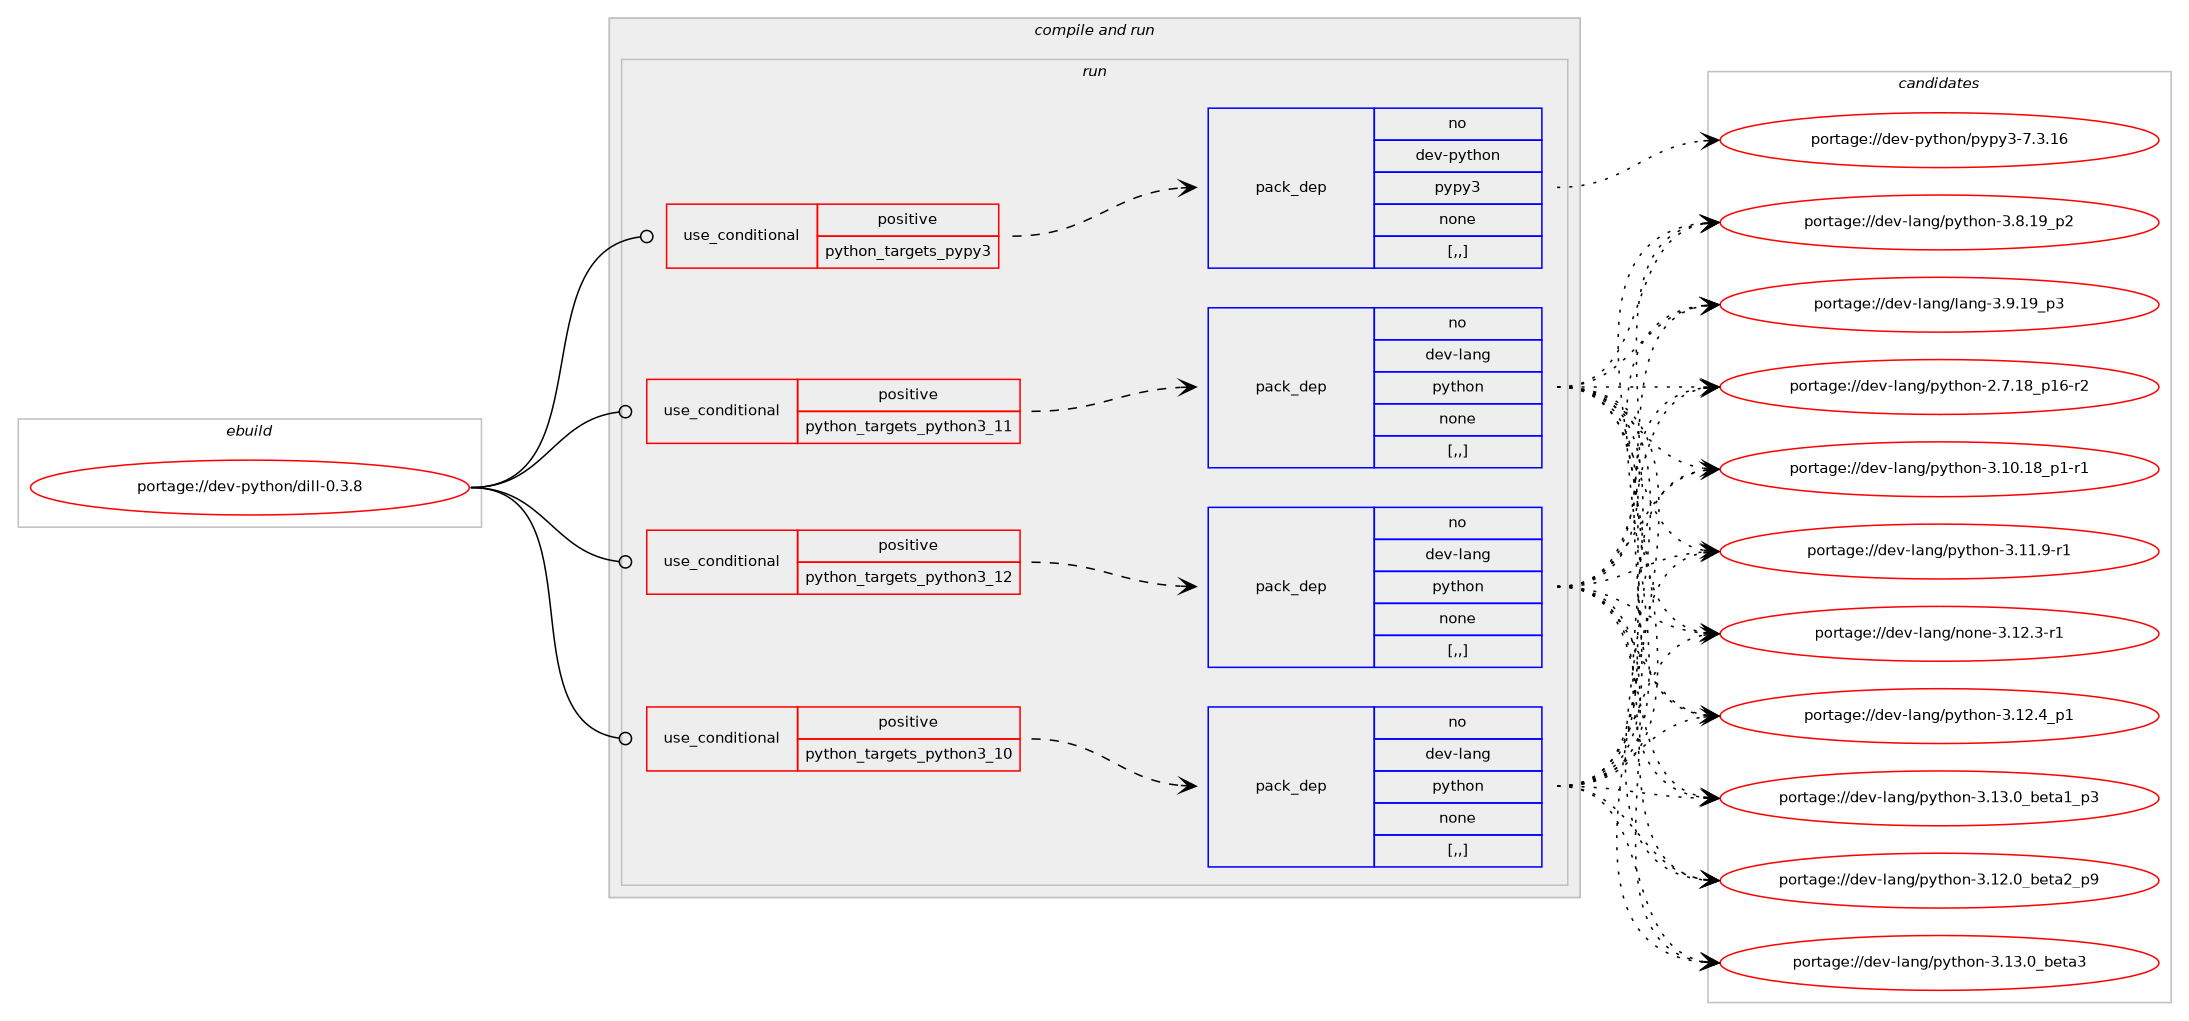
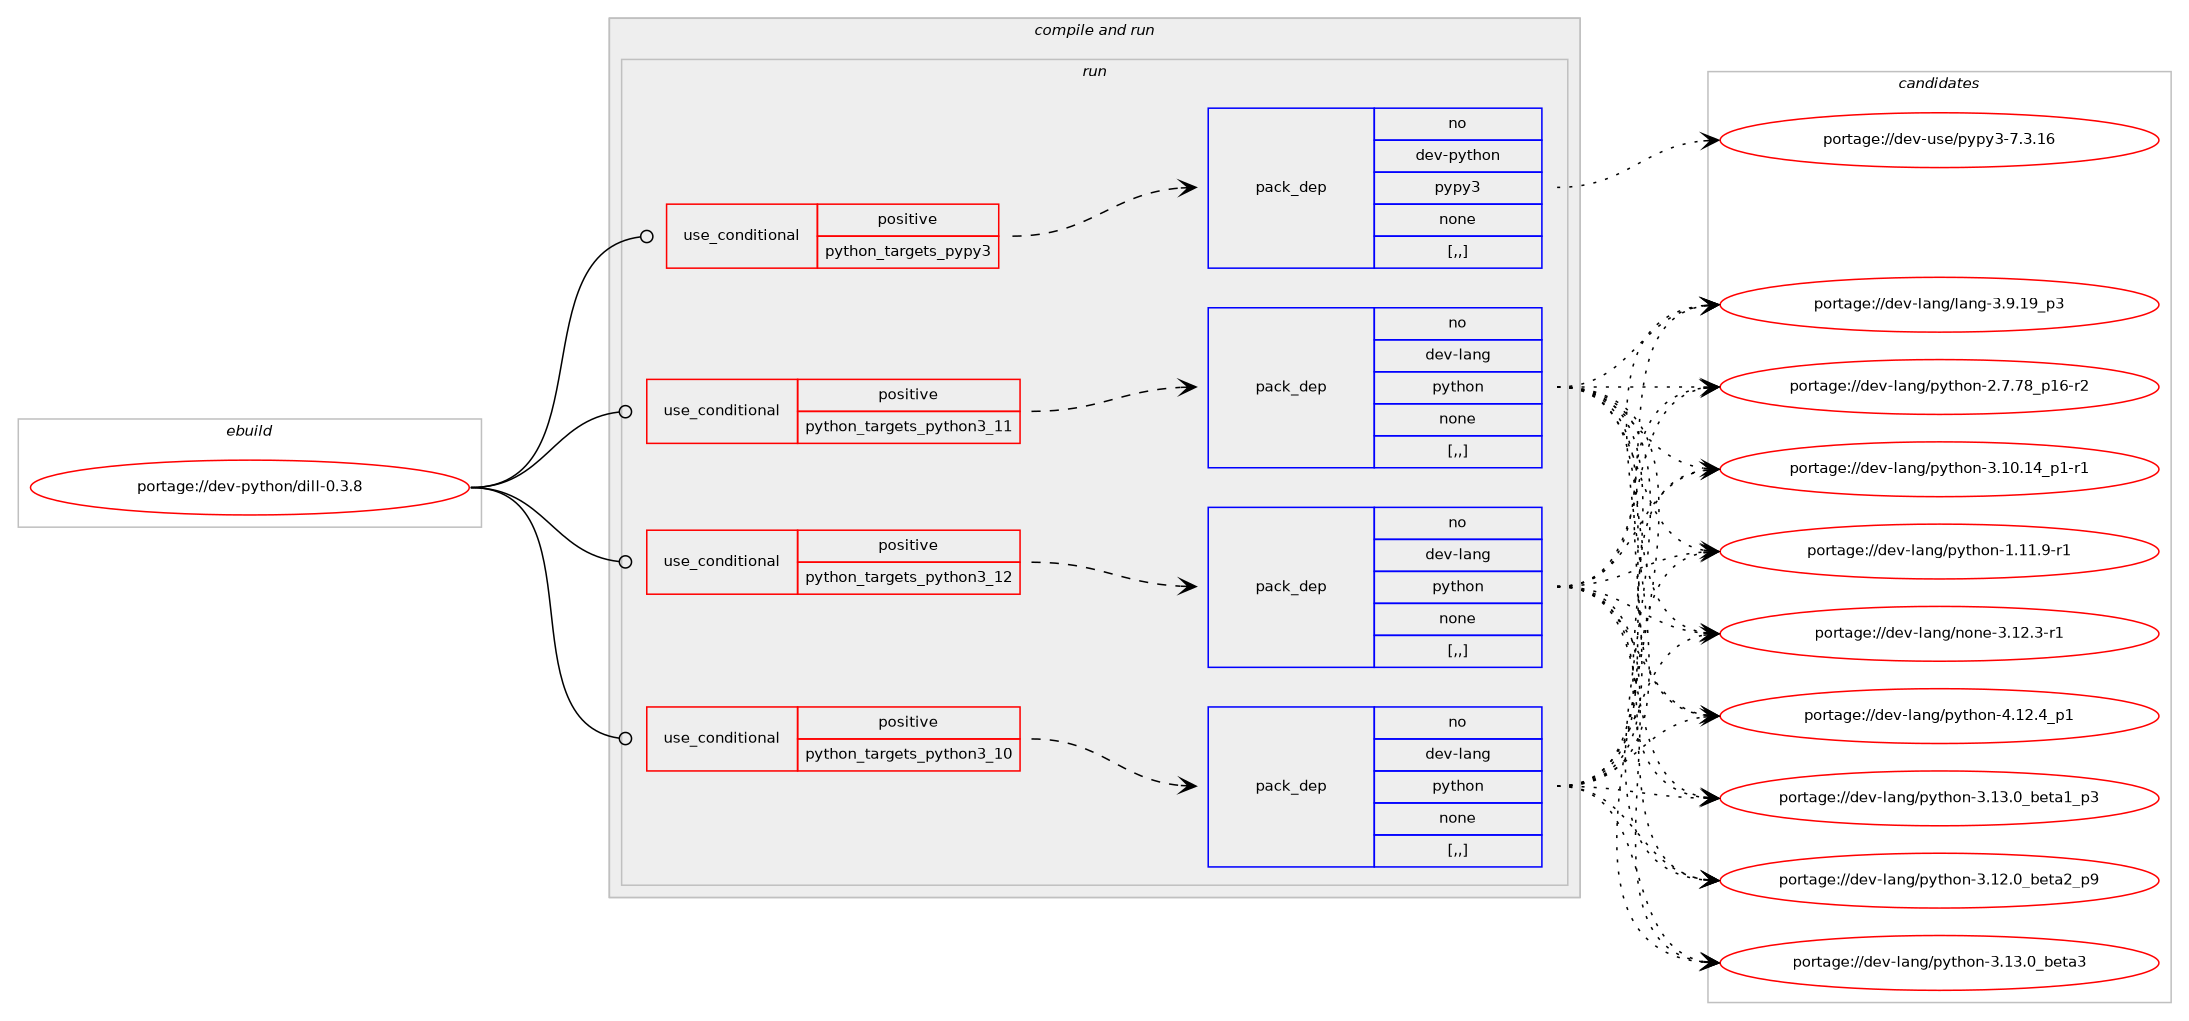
  digraph {
    compound=true
    concentrate=true
    fontname=Helvetica
    fontsize=10
    newrank=true
    rankdir=LR
    ranksep=1.5
    node [color=red fontname=Helvetica fontsize=10]
    edge [arrowhead=vee headport=w style=dotted tailport=e weight=100]
    n1 [label="portage://dev-python/dill-0.3.8" width=4]
    n2 [color=blue label=<<TABLE BORDER="0" CELLBORDER="1" CELLSPACING="0" CELLPADDING="4" WIDTH="220"><TR><TD ROWSPAN="6" CELLPADDING="30">pack_dep</TD></TR><TR><TD WIDTH="110">no</TD></TR><TR><TD>dev-python</TD></TR><TR><TD>pypy3</TD></TR><TR><TD>none</TD></TR><TR><TD>[,,]</TD></TR></TABLE>> shape=none]
    n3 [label=<<TABLE BORDER="0" CELLBORDER="1" CELLSPACING="0" CELLPADDING="4"><TR><TD ROWSPAN="3" CELLPADDING="10">use_conditional</TD></TR><TR><TD>positive</TD></TR><TR><TD>python_targets_pypy3</TD></TR></TABLE>> shape=none]
    n4 [color=blue label=<<TABLE BORDER="0" CELLBORDER="1" CELLSPACING="0" CELLPADDING="4" WIDTH="220"><TR><TD ROWSPAN="6" CELLPADDING="30">pack_dep</TD></TR><TR><TD WIDTH="110">no</TD></TR><TR><TD>dev-lang</TD></TR><TR><TD>python</TD></TR><TR><TD>none</TD></TR><TR><TD>[,,]</TD></TR></TABLE>> shape=none]
    n5 [label=<<TABLE BORDER="0" CELLBORDER="1" CELLSPACING="0" CELLPADDING="4"><TR><TD ROWSPAN="3" CELLPADDING="10">use_conditional</TD></TR><TR><TD>positive</TD></TR><TR><TD>python_targets_python3_10</TD></TR></TABLE>> shape=none]
    n6 [color=blue label=<<TABLE BORDER="0" CELLBORDER="1" CELLSPACING="0" CELLPADDING="4" WIDTH="220"><TR><TD ROWSPAN="6" CELLPADDING="30">pack_dep</TD></TR><TR><TD WIDTH="110">no</TD></TR><TR><TD>dev-lang</TD></TR><TR><TD>python</TD></TR><TR><TD>none</TD></TR><TR><TD>[,,]</TD></TR></TABLE>> shape=none]
    n7 [label=<<TABLE BORDER="0" CELLBORDER="1" CELLSPACING="0" CELLPADDING="4"><TR><TD ROWSPAN="3" CELLPADDING="10">use_conditional</TD></TR><TR><TD>positive</TD></TR><TR><TD>python_targets_python3_11</TD></TR></TABLE>> shape=none]
    n8 [color=blue label=<<TABLE BORDER="0" CELLBORDER="1" CELLSPACING="0" CELLPADDING="4" WIDTH="220"><TR><TD ROWSPAN="6" CELLPADDING="30">pack_dep</TD></TR><TR><TD WIDTH="110">no</TD></TR><TR><TD>dev-lang</TD></TR><TR><TD>python</TD></TR><TR><TD>none</TD></TR><TR><TD>[,,]</TD></TR></TABLE>> shape=none]
    n9 [label=<<TABLE BORDER="0" CELLBORDER="1" CELLSPACING="0" CELLPADDING="4"><TR><TD ROWSPAN="3" CELLPADDING="10">use_conditional</TD></TR><TR><TD>positive</TD></TR><TR><TD>python_targets_python3_12</TD></TR></TABLE>> shape=none]
-   n10 [label="portage://dev-python/pypy3-7.3.16" width=4]
-   n11 [label="portage://dev-lang/python-2.7.18_p16-r2" width=4]
-   n12 [label="portage://dev-lang/python-3.10.18_p1-r1" width=4]
-   n13 [label="portage://dev-lang/python-3.11.9-r1" width=4]
+   n10 [label="portage://dev-use/pypy3-7.3.16" width=4]
+   n11 [label="portage://dev-lang/python-2.7.78_p16-r2" width=4]
+   n12 [label="portage://dev-lang/python-3.10.14_p1-r1" width=4]
+   n13 [label="portage://dev-lang/python-1.11.9-r1" width=4]
    n14 [label="portage://dev-lang/none-3.12.3-r1" width=4]
-   n15 [label="portage://dev-lang/python-3.12.4_p1" width=4]
+   n15 [label="portage://dev-lang/python-4.12.4_p1" width=4]
    n16 [label="portage://dev-lang/python-3.13.0_beta1_p3" width=4]
    n17 [label="portage://dev-lang/python-3.12.0_beta2_p9" width=4]
    n18 [label="portage://dev-lang/python-3.13.0_beta3" width=4]
-   n19 [label="portage://dev-lang/python-3.8.19_p2" width=4]
    n20 [label="portage://dev-lang/lang-3.9.19_p3" width=4]
    subgraph cluster_1 {
      color=gray
      label=<<i>ebuild</i>>
      n1
    }
    subgraph cluster_2 {
      color=gray
      label=<<i>dependencies</i>>
      subgraph cluster_3 {
        color=gray
        fillcolor="#eeeeee"
        label=<<i>compile</i>>
        style=filled
      }
      subgraph cluster_4 {
        color=gray
        fillcolor="#eeeeee"
        label=<<i>compile and run</i>>
        style=filled
      }
      subgraph cluster_5 {
        color=gray
        fillcolor="#eeeeee"
        label=<<i>run</i>>
        style=filled
        subgraph sub_6 {
          color=gray
          fillcolor="#eeeeee"
          label=<<i>run</i>>
          style=filled
          n3
          subgraph sub_7 {
            color=gray
            fillcolor="#eeeeee"
            label=<<i>run</i>>
            style=filled
            n2
          }
        }
        subgraph sub_8 {
          color=gray
          fillcolor="#eeeeee"
          label=<<i>run</i>>
          style=filled
          n5
          subgraph sub_9 {
            color=gray
            fillcolor="#eeeeee"
            label=<<i>run</i>>
            style=filled
            n4
          }
        }
        subgraph sub_10 {
          color=gray
          fillcolor="#eeeeee"
          label=<<i>run</i>>
          style=filled
          n7
          subgraph sub_11 {
            color=gray
            fillcolor="#eeeeee"
            label=<<i>run</i>>
            style=filled
            n6
          }
        }
        subgraph sub_12 {
          color=gray
          fillcolor="#eeeeee"
          label=<<i>run</i>>
          style=filled
          n9
          subgraph sub_13 {
            color=gray
            fillcolor="#eeeeee"
            label=<<i>run</i>>
            style=filled
            n8
          }
        }
      }
    }
    subgraph cluster_14 {
      color=gray
      label=<<i>candidates</i>>
      rank=same
      subgraph sub_15 {
        color=black
        label=<<i>candidates</i>>
        nodesep=1
        rank=same
        n10
      }
      subgraph sub_16 {
        color=black
        label=<<i>candidates</i>>
        nodesep=1
        rank=same
        n11
        n12
        n13
        n14
        n15
        n16
        n17
        n18
-       n19
        n20
      }
      subgraph sub_17 {
        color=black
        label=<<i>candidates</i>>
        nodesep=1
        rank=same
        n11
        n12
        n13
        n14
        n15
        n16
        n17
        n18
-       n19
        n20
      }
      subgraph sub_18 {
        color=black
        label=<<i>candidates</i>>
        nodesep=1
        rank=same
        n11
        n12
        n13
        n14
        n15
        n16
        n17
        n18
-       n19
        n20
      }
    }
    n1 -> n3 [arrowhead=odot style=solid weight=20]
    n1 -> n5 [arrowhead=odot style=solid weight=20]
    n1 -> n7 [arrowhead=odot style=solid weight=20]
    n1 -> n9 [arrowhead=odot style=solid weight=20]
    n2 -> n10
    n3 -> n2 [style=dashed weight=20]
    n4 -> n11
    n4 -> n12
    n4 -> n13
    n4 -> n14
    n4 -> n15
    n4 -> n16
    n4 -> n17
    n4 -> n18
-   n4 -> n19
    n4 -> n20
    n5 -> n4 [style=dashed weight=20]
    n6 -> n11
    n6 -> n12
    n6 -> n13
    n6 -> n14
    n6 -> n15
    n6 -> n16
    n6 -> n17
    n6 -> n18
-   n6 -> n19
    n6 -> n20
    n7 -> n6 [style=dashed weight=20]
    n8 -> n11
    n8 -> n12
    n8 -> n13
    n8 -> n14
    n8 -> n15
    n8 -> n16
    n8 -> n17
    n8 -> n18
-   n8 -> n19
    n8 -> n20
    n9 -> n8 [style=dashed weight=20]
  }
